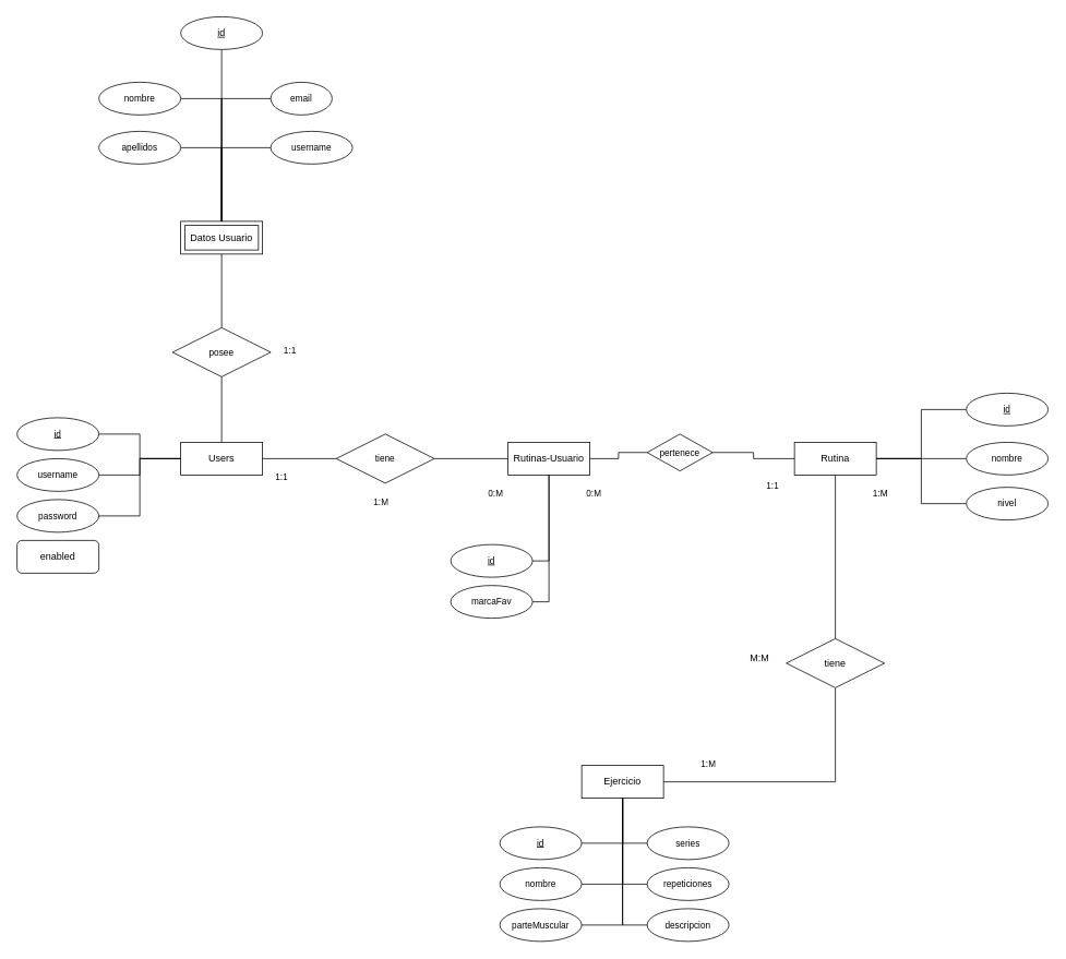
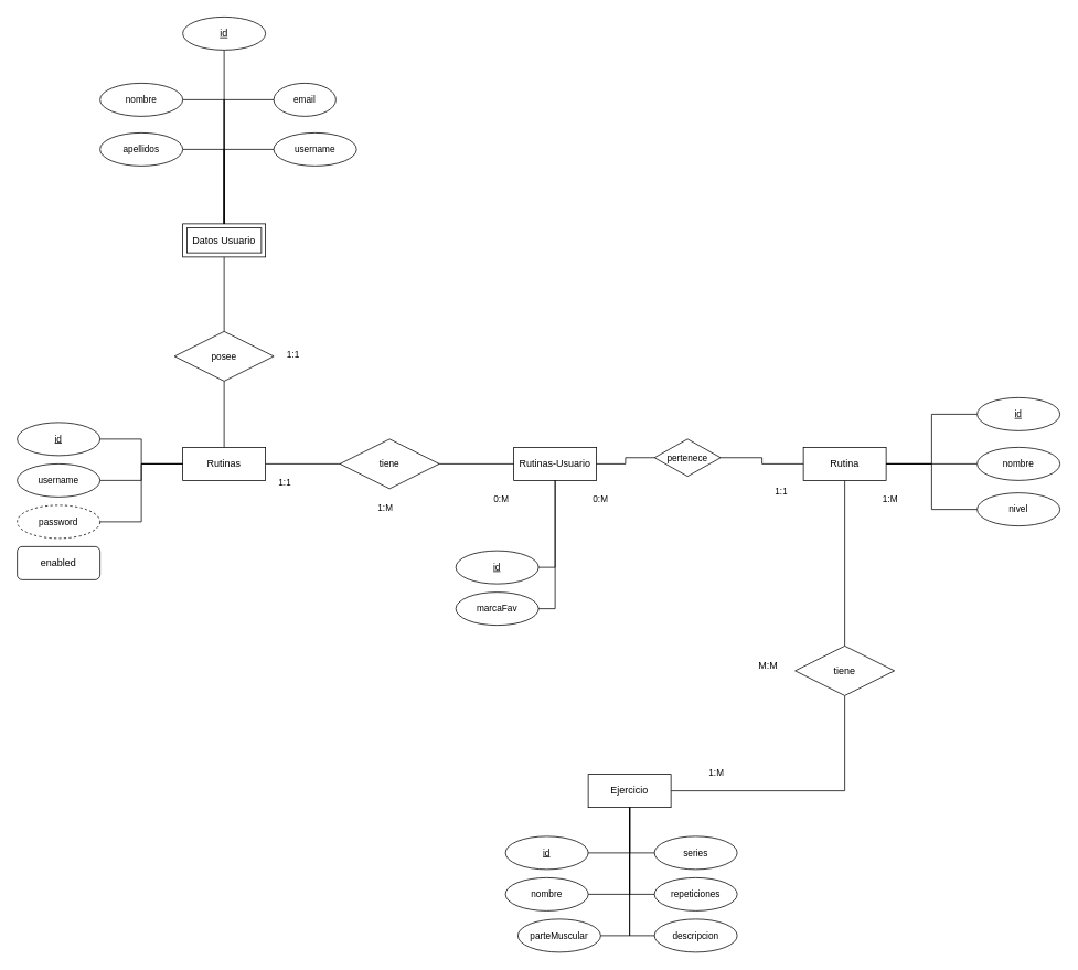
  <mxCell id="0" />
  <mxCell id="1" parent="0" />
  <mxCell id="2" style="edgeStyle=orthogonalEdgeStyle;rounded=0;orthogonalLoop=1;jettySize=auto;html=1;exitX=0.5;exitY=1;exitDx=0;exitDy=0;entryX=0.5;entryY=0;entryDx=0;entryDy=0;endArrow=none;endFill=0;" parent="1" source="3" target="62" edge="1"><mxGeometry relative="1" as="geometry" /></mxCell>
  <mxCell id="3" value="Rutina" style="whiteSpace=wrap;html=1;align=center;" parent="1" vertex="1"><mxGeometry x="970" y="540" width="100" height="40" as="geometry" /></mxCell>
- <mxCell id="4" value="Users" style="whiteSpace=wrap;html=1;align=center;" parent="1" vertex="1"><mxGeometry x="220" y="540" width="100" height="40" as="geometry" /></mxCell>
+ <mxCell id="4" value="Rutinas" style="whiteSpace=wrap;html=1;align=center;" parent="1" vertex="1"><mxGeometry x="220" y="540" width="100" height="40" as="geometry" /></mxCell>
  <mxCell id="5" style="edgeStyle=orthogonalEdgeStyle;shape=connector;rounded=0;orthogonalLoop=1;jettySize=auto;html=1;exitX=0.5;exitY=1;exitDx=0;exitDy=0;entryX=0.5;entryY=0;entryDx=0;entryDy=0;labelBackgroundColor=default;strokeColor=default;align=center;verticalAlign=middle;fontFamily=Helvetica;fontSize=11;fontColor=default;endArrow=none;endFill=0;" parent="1" source="6" target="11" edge="1"><mxGeometry relative="1" as="geometry" /></mxCell>
  <mxCell id="6" value="Datos Usuario" style="shape=ext;margin=3;double=1;whiteSpace=wrap;html=1;align=center;" parent="1" vertex="1"><mxGeometry x="220" y="270" width="100" height="40" as="geometry" /></mxCell>
  <mxCell id="7" value="Rutinas-Usuario" style="whiteSpace=wrap;html=1;align=center;" parent="1" vertex="1"><mxGeometry x="620" y="540" width="100" height="40" as="geometry" /></mxCell>
  <mxCell id="8" style="edgeStyle=orthogonalEdgeStyle;shape=connector;rounded=0;orthogonalLoop=1;jettySize=auto;html=1;exitX=1;exitY=0.5;exitDx=0;exitDy=0;entryX=0.5;entryY=1;entryDx=0;entryDy=0;labelBackgroundColor=default;strokeColor=default;align=center;verticalAlign=middle;fontFamily=Helvetica;fontSize=11;fontColor=default;endArrow=none;endFill=0;" parent="1" source="9" target="62" edge="1"><mxGeometry relative="1" as="geometry"><mxPoint x="960" y="955" as="targetPoint" /></mxGeometry></mxCell>
  <mxCell id="9" value="Ejercicio" style="whiteSpace=wrap;html=1;align=center;" parent="1" vertex="1"><mxGeometry x="710" y="935" width="100" height="40" as="geometry" /></mxCell>
  <mxCell id="10" style="edgeStyle=orthogonalEdgeStyle;shape=connector;rounded=0;orthogonalLoop=1;jettySize=auto;html=1;exitX=0.5;exitY=1;exitDx=0;exitDy=0;entryX=0.5;entryY=0;entryDx=0;entryDy=0;labelBackgroundColor=default;strokeColor=default;align=center;verticalAlign=middle;fontFamily=Helvetica;fontSize=11;fontColor=default;endArrow=none;endFill=0;" parent="1" source="11" target="4" edge="1"><mxGeometry relative="1" as="geometry" /></mxCell>
  <mxCell id="11" value="posee" style="shape=rhombus;perimeter=rhombusPerimeter;whiteSpace=wrap;html=1;align=center;fontFamily=Helvetica;fontSize=11;fontColor=default;" parent="1" vertex="1"><mxGeometry x="210" y="400" width="120" height="60" as="geometry" /></mxCell>
  <mxCell id="12" style="edgeStyle=orthogonalEdgeStyle;shape=connector;rounded=0;orthogonalLoop=1;jettySize=auto;html=1;exitX=1;exitY=0.5;exitDx=0;exitDy=0;entryX=0;entryY=0.5;entryDx=0;entryDy=0;labelBackgroundColor=default;strokeColor=default;align=center;verticalAlign=middle;fontFamily=Helvetica;fontSize=11;fontColor=default;endArrow=none;endFill=0;" parent="1" source="14" target="7" edge="1"><mxGeometry relative="1" as="geometry" /></mxCell>
  <mxCell id="13" style="edgeStyle=orthogonalEdgeStyle;shape=connector;rounded=0;orthogonalLoop=1;jettySize=auto;html=1;exitX=0;exitY=0.5;exitDx=0;exitDy=0;entryX=1;entryY=0.5;entryDx=0;entryDy=0;labelBackgroundColor=default;strokeColor=default;align=center;verticalAlign=middle;fontFamily=Helvetica;fontSize=11;fontColor=default;endArrow=none;endFill=0;" parent="1" source="14" target="4" edge="1"><mxGeometry relative="1" as="geometry" /></mxCell>
  <mxCell id="14" value="tiene" style="shape=rhombus;perimeter=rhombusPerimeter;whiteSpace=wrap;html=1;align=center;fontFamily=Helvetica;fontSize=11;fontColor=default;" parent="1" vertex="1"><mxGeometry x="410" y="530" width="120" height="60" as="geometry" /></mxCell>
  <mxCell id="15" style="edgeStyle=orthogonalEdgeStyle;shape=connector;rounded=0;orthogonalLoop=1;jettySize=auto;html=1;exitX=1;exitY=0.5;exitDx=0;exitDy=0;entryX=0;entryY=0.5;entryDx=0;entryDy=0;labelBackgroundColor=default;strokeColor=default;align=center;verticalAlign=middle;fontFamily=Helvetica;fontSize=11;fontColor=default;endArrow=none;endFill=0;" parent="1" source="17" target="3" edge="1"><mxGeometry relative="1" as="geometry" /></mxCell>
  <mxCell id="16" style="edgeStyle=orthogonalEdgeStyle;shape=connector;rounded=0;orthogonalLoop=1;jettySize=auto;html=1;exitX=0;exitY=0.5;exitDx=0;exitDy=0;entryX=1;entryY=0.5;entryDx=0;entryDy=0;labelBackgroundColor=default;strokeColor=default;align=center;verticalAlign=middle;fontFamily=Helvetica;fontSize=11;fontColor=default;endArrow=none;endFill=0;" parent="1" source="17" target="7" edge="1"><mxGeometry relative="1" as="geometry" /></mxCell>
  <mxCell id="17" value="pertenece" style="shape=rhombus;perimeter=rhombusPerimeter;whiteSpace=wrap;html=1;align=center;fontFamily=Helvetica;fontSize=11;fontColor=default;" parent="1" vertex="1"><mxGeometry x="790" y="530" width="80" height="45" as="geometry" /></mxCell>
  <mxCell id="18" style="edgeStyle=orthogonalEdgeStyle;shape=connector;rounded=0;orthogonalLoop=1;jettySize=auto;html=1;exitX=1;exitY=0.5;exitDx=0;exitDy=0;entryX=0.5;entryY=0;entryDx=0;entryDy=0;labelBackgroundColor=default;strokeColor=default;align=center;verticalAlign=middle;fontFamily=Helvetica;fontSize=11;fontColor=default;endArrow=none;endFill=0;" parent="1" source="19" target="6" edge="1"><mxGeometry relative="1" as="geometry" /></mxCell>
  <mxCell id="19" value="nombre" style="ellipse;whiteSpace=wrap;html=1;align=center;fontFamily=Helvetica;fontSize=11;fontColor=default;" parent="1" vertex="1"><mxGeometry x="120" y="100" width="100" height="40" as="geometry" /></mxCell>
  <mxCell id="20" style="edgeStyle=orthogonalEdgeStyle;shape=connector;rounded=0;orthogonalLoop=1;jettySize=auto;html=1;exitX=1;exitY=0.5;exitDx=0;exitDy=0;entryX=0.5;entryY=0;entryDx=0;entryDy=0;labelBackgroundColor=default;strokeColor=default;align=center;verticalAlign=middle;fontFamily=Helvetica;fontSize=11;fontColor=default;endArrow=none;endFill=0;" parent="1" source="21" target="6" edge="1"><mxGeometry relative="1" as="geometry" /></mxCell>
  <mxCell id="21" value="apellidos" style="ellipse;whiteSpace=wrap;html=1;align=center;fontFamily=Helvetica;fontSize=11;fontColor=default;" parent="1" vertex="1"><mxGeometry x="120" y="160" width="100" height="40" as="geometry" /></mxCell>
  <mxCell id="22" style="edgeStyle=orthogonalEdgeStyle;shape=connector;rounded=0;orthogonalLoop=1;jettySize=auto;html=1;exitX=0;exitY=0.5;exitDx=0;exitDy=0;entryX=0.5;entryY=0;entryDx=0;entryDy=0;labelBackgroundColor=default;strokeColor=default;align=center;verticalAlign=middle;fontFamily=Helvetica;fontSize=11;fontColor=default;endArrow=none;endFill=0;" parent="1" source="23" target="6" edge="1"><mxGeometry relative="1" as="geometry" /></mxCell>
  <mxCell id="23" value="email" style="ellipse;whiteSpace=wrap;html=1;align=center;fontFamily=Helvetica;fontSize=11;fontColor=default;" parent="1" vertex="1"><mxGeometry x="330" y="100" width="75" height="40" as="geometry" /></mxCell>
  <mxCell id="24" style="edgeStyle=orthogonalEdgeStyle;shape=connector;rounded=0;orthogonalLoop=1;jettySize=auto;html=1;exitX=0;exitY=0.5;exitDx=0;exitDy=0;entryX=0.5;entryY=0;entryDx=0;entryDy=0;labelBackgroundColor=default;strokeColor=default;align=center;verticalAlign=middle;fontFamily=Helvetica;fontSize=11;fontColor=default;endArrow=none;endFill=0;" parent="1" source="25" target="6" edge="1"><mxGeometry relative="1" as="geometry" /></mxCell>
  <mxCell id="25" value="username" style="ellipse;whiteSpace=wrap;html=1;align=center;fontFamily=Helvetica;fontSize=11;fontColor=default;" parent="1" vertex="1"><mxGeometry x="330" y="160" width="100" height="40" as="geometry" /></mxCell>
  <mxCell id="26" style="edgeStyle=orthogonalEdgeStyle;shape=connector;rounded=0;orthogonalLoop=1;jettySize=auto;html=1;exitX=1;exitY=0.5;exitDx=0;exitDy=0;entryX=0;entryY=0.5;entryDx=0;entryDy=0;labelBackgroundColor=default;strokeColor=default;align=center;verticalAlign=middle;fontFamily=Helvetica;fontSize=11;fontColor=default;endArrow=none;endFill=0;" parent="1" source="27" target="4" edge="1"><mxGeometry relative="1" as="geometry" /></mxCell>
  <mxCell id="27" value="id" style="ellipse;whiteSpace=wrap;html=1;align=center;fontStyle=4;fontFamily=Helvetica;fontSize=11;fontColor=default;" parent="1" vertex="1"><mxGeometry x="20" y="510" width="100" height="40" as="geometry" /></mxCell>
  <mxCell id="28" style="edgeStyle=orthogonalEdgeStyle;shape=connector;rounded=0;orthogonalLoop=1;jettySize=auto;html=1;exitX=1;exitY=0.5;exitDx=0;exitDy=0;entryX=0;entryY=0.5;entryDx=0;entryDy=0;labelBackgroundColor=default;strokeColor=default;align=center;verticalAlign=middle;fontFamily=Helvetica;fontSize=11;fontColor=default;endArrow=none;endFill=0;" parent="1" source="29" target="4" edge="1"><mxGeometry relative="1" as="geometry" /></mxCell>
  <mxCell id="29" value="username" style="ellipse;whiteSpace=wrap;html=1;align=center;fontFamily=Helvetica;fontSize=11;fontColor=default;" parent="1" vertex="1"><mxGeometry x="20" y="560" width="100" height="40" as="geometry" /></mxCell>
  <mxCell id="30" style="edgeStyle=orthogonalEdgeStyle;shape=connector;rounded=0;orthogonalLoop=1;jettySize=auto;html=1;exitX=1;exitY=0.5;exitDx=0;exitDy=0;entryX=0;entryY=0.5;entryDx=0;entryDy=0;labelBackgroundColor=default;strokeColor=default;align=center;verticalAlign=middle;fontFamily=Helvetica;fontSize=11;fontColor=default;endArrow=none;endFill=0;" parent="1" source="31" target="4" edge="1"><mxGeometry relative="1" as="geometry" /></mxCell>
- <mxCell id="31" value="password" style="ellipse;whiteSpace=wrap;html=1;align=center;fontFamily=Helvetica;fontSize=11;fontColor=default;" parent="1" vertex="1"><mxGeometry x="20" y="610" width="100" height="40" as="geometry" /></mxCell>
+ <mxCell id="31" value="password" style="ellipse;whiteSpace=wrap;html=1;align=center;fontFamily=Helvetica;fontSize=11;fontColor=default;dashed=1;" parent="1" vertex="1"><mxGeometry x="20" y="610" width="100" height="40" as="geometry" /></mxCell>
  <mxCell id="32" style="edgeStyle=orthogonalEdgeStyle;shape=connector;rounded=0;orthogonalLoop=1;jettySize=auto;html=1;exitX=1;exitY=0.5;exitDx=0;exitDy=0;entryX=0.5;entryY=1;entryDx=0;entryDy=0;labelBackgroundColor=default;strokeColor=default;align=center;verticalAlign=middle;fontFamily=Helvetica;fontSize=11;fontColor=default;endArrow=none;endFill=0;" parent="1" source="33" target="7" edge="1"><mxGeometry relative="1" as="geometry" /></mxCell>
  <mxCell id="33" value="marcaFav" style="ellipse;whiteSpace=wrap;html=1;align=center;fontFamily=Helvetica;fontSize=11;fontColor=default;" parent="1" vertex="1"><mxGeometry x="550" y="715" width="100" height="40" as="geometry" /></mxCell>
  <mxCell id="34" style="edgeStyle=orthogonalEdgeStyle;shape=connector;rounded=0;orthogonalLoop=1;jettySize=auto;html=1;exitX=1;exitY=0.5;exitDx=0;exitDy=0;entryX=0.5;entryY=1;entryDx=0;entryDy=0;labelBackgroundColor=default;strokeColor=default;align=center;verticalAlign=middle;fontFamily=Helvetica;fontSize=11;fontColor=default;endArrow=none;endFill=0;" parent="1" source="35" target="7" edge="1"><mxGeometry relative="1" as="geometry" /></mxCell>
  <mxCell id="35" value="id" style="ellipse;whiteSpace=wrap;html=1;align=center;fontStyle=4;fontFamily=Helvetica;fontSize=11;fontColor=default;" parent="1" vertex="1"><mxGeometry x="550" y="665" width="100" height="40" as="geometry" /></mxCell>
  <mxCell id="36" style="edgeStyle=orthogonalEdgeStyle;shape=connector;rounded=0;orthogonalLoop=1;jettySize=auto;html=1;exitX=1;exitY=0.5;exitDx=0;exitDy=0;entryX=0.5;entryY=1;entryDx=0;entryDy=0;labelBackgroundColor=default;strokeColor=default;align=center;verticalAlign=middle;fontFamily=Helvetica;fontSize=11;fontColor=default;endArrow=none;endFill=0;" parent="1" source="37" target="9" edge="1"><mxGeometry relative="1" as="geometry" /></mxCell>
  <mxCell id="37" value="id" style="ellipse;whiteSpace=wrap;html=1;align=center;fontStyle=4;fontFamily=Helvetica;fontSize=11;fontColor=default;" parent="1" vertex="1"><mxGeometry x="610" y="1010" width="100" height="40" as="geometry" /></mxCell>
  <mxCell id="38" style="edgeStyle=orthogonalEdgeStyle;shape=connector;rounded=0;orthogonalLoop=1;jettySize=auto;html=1;exitX=1;exitY=0.5;exitDx=0;exitDy=0;entryX=0.5;entryY=1;entryDx=0;entryDy=0;labelBackgroundColor=default;strokeColor=default;align=center;verticalAlign=middle;fontFamily=Helvetica;fontSize=11;fontColor=default;endArrow=none;endFill=0;" parent="1" source="39" target="9" edge="1"><mxGeometry relative="1" as="geometry" /></mxCell>
  <mxCell id="39" value="nombre" style="ellipse;whiteSpace=wrap;html=1;align=center;fontFamily=Helvetica;fontSize=11;fontColor=default;" parent="1" vertex="1"><mxGeometry x="610" y="1060" width="100" height="40" as="geometry" /></mxCell>
  <mxCell id="40" style="edgeStyle=orthogonalEdgeStyle;shape=connector;rounded=0;orthogonalLoop=1;jettySize=auto;html=1;exitX=1;exitY=0.5;exitDx=0;exitDy=0;entryX=0.5;entryY=1;entryDx=0;entryDy=0;labelBackgroundColor=default;strokeColor=default;align=center;verticalAlign=middle;fontFamily=Helvetica;fontSize=11;fontColor=default;endArrow=none;endFill=0;" parent="1" source="41" target="9" edge="1"><mxGeometry relative="1" as="geometry" /></mxCell>
- <mxCell id="41" value="parteMuscular" style="ellipse;whiteSpace=wrap;html=1;align=center;fontFamily=Helvetica;fontSize=11;fontColor=default;" parent="1" vertex="1"><mxGeometry x="610" y="1110" width="100" height="40" as="geometry" /></mxCell>
+ <mxCell id="41" value="parteMuscular" style="ellipse;whiteSpace=wrap;html=1;align=center;fontFamily=Helvetica;fontSize=11;fontColor=default;" parent="1" vertex="1"><mxGeometry x="625" y="1110" width="100" height="40" as="geometry" /></mxCell>
  <mxCell id="42" style="edgeStyle=orthogonalEdgeStyle;shape=connector;rounded=0;orthogonalLoop=1;jettySize=auto;html=1;exitX=0;exitY=0.5;exitDx=0;exitDy=0;entryX=0.5;entryY=1;entryDx=0;entryDy=0;labelBackgroundColor=default;strokeColor=default;align=center;verticalAlign=middle;fontFamily=Helvetica;fontSize=11;fontColor=default;endArrow=none;endFill=0;" parent="1" source="43" target="9" edge="1"><mxGeometry relative="1" as="geometry" /></mxCell>
  <mxCell id="43" value="series" style="ellipse;whiteSpace=wrap;html=1;align=center;fontFamily=Helvetica;fontSize=11;fontColor=default;" parent="1" vertex="1"><mxGeometry x="790" y="1010" width="100" height="40" as="geometry" /></mxCell>
  <mxCell id="44" style="edgeStyle=orthogonalEdgeStyle;shape=connector;rounded=0;orthogonalLoop=1;jettySize=auto;html=1;exitX=0;exitY=0.5;exitDx=0;exitDy=0;entryX=0.5;entryY=1;entryDx=0;entryDy=0;labelBackgroundColor=default;strokeColor=default;align=center;verticalAlign=middle;fontFamily=Helvetica;fontSize=11;fontColor=default;endArrow=none;endFill=0;" parent="1" source="45" target="9" edge="1"><mxGeometry relative="1" as="geometry" /></mxCell>
  <mxCell id="45" value="repeticiones" style="ellipse;whiteSpace=wrap;html=1;align=center;fontFamily=Helvetica;fontSize=11;fontColor=default;" parent="1" vertex="1"><mxGeometry x="790" y="1060" width="100" height="40" as="geometry" /></mxCell>
  <mxCell id="46" style="edgeStyle=orthogonalEdgeStyle;shape=connector;rounded=0;orthogonalLoop=1;jettySize=auto;html=1;exitX=0;exitY=0.5;exitDx=0;exitDy=0;entryX=0.5;entryY=1;entryDx=0;entryDy=0;labelBackgroundColor=default;strokeColor=default;align=center;verticalAlign=middle;fontFamily=Helvetica;fontSize=11;fontColor=default;endArrow=none;endFill=0;" parent="1" source="47" target="9" edge="1"><mxGeometry relative="1" as="geometry" /></mxCell>
  <mxCell id="47" value="descripcion" style="ellipse;whiteSpace=wrap;html=1;align=center;fontFamily=Helvetica;fontSize=11;fontColor=default;" parent="1" vertex="1"><mxGeometry x="790" y="1110" width="100" height="40" as="geometry" /></mxCell>
  <mxCell id="48" style="edgeStyle=orthogonalEdgeStyle;rounded=0;orthogonalLoop=1;jettySize=auto;html=1;exitX=0;exitY=0.5;exitDx=0;exitDy=0;entryX=1;entryY=0.5;entryDx=0;entryDy=0;endArrow=none;endFill=0;" parent="1" source="49" target="3" edge="1"><mxGeometry relative="1" as="geometry" /></mxCell>
  <mxCell id="49" value="id" style="ellipse;whiteSpace=wrap;html=1;align=center;fontStyle=4;fontFamily=Helvetica;fontSize=11;fontColor=default;" parent="1" vertex="1"><mxGeometry x="1180" y="480" width="100" height="40" as="geometry" /></mxCell>
  <mxCell id="50" style="edgeStyle=orthogonalEdgeStyle;shape=connector;rounded=0;orthogonalLoop=1;jettySize=auto;html=1;exitX=0;exitY=0.5;exitDx=0;exitDy=0;entryX=1;entryY=0.5;entryDx=0;entryDy=0;labelBackgroundColor=default;strokeColor=default;align=center;verticalAlign=middle;fontFamily=Helvetica;fontSize=11;fontColor=default;endArrow=none;endFill=0;" parent="1" source="51" target="3" edge="1"><mxGeometry relative="1" as="geometry" /></mxCell>
  <mxCell id="51" value="nombre" style="ellipse;whiteSpace=wrap;html=1;align=center;fontFamily=Helvetica;fontSize=11;fontColor=default;" parent="1" vertex="1"><mxGeometry x="1180" y="540" width="100" height="40" as="geometry" /></mxCell>
  <mxCell id="52" style="edgeStyle=orthogonalEdgeStyle;shape=connector;rounded=0;orthogonalLoop=1;jettySize=auto;html=1;exitX=0;exitY=0.5;exitDx=0;exitDy=0;entryX=1;entryY=0.5;entryDx=0;entryDy=0;labelBackgroundColor=default;strokeColor=default;align=center;verticalAlign=middle;fontFamily=Helvetica;fontSize=11;fontColor=default;endArrow=none;endFill=0;" parent="1" source="53" target="3" edge="1"><mxGeometry relative="1" as="geometry" /></mxCell>
  <mxCell id="53" value="nivel" style="ellipse;whiteSpace=wrap;html=1;align=center;fontFamily=Helvetica;fontSize=11;fontColor=default;" parent="1" vertex="1"><mxGeometry x="1180" y="595" width="100" height="40" as="geometry" /></mxCell>
  <mxCell id="54" value="1:1" style="text;strokeColor=none;fillColor=none;spacingLeft=4;spacingRight=4;overflow=hidden;rotatable=0;points=[[0,0.5],[1,0.5]];portConstraint=eastwest;fontSize=11;whiteSpace=wrap;html=1;fontFamily=Helvetica;fontColor=default;" parent="1" vertex="1"><mxGeometry x="340" y="415" width="40" height="30" as="geometry" /></mxCell>
  <mxCell id="55" value="1:M" style="text;strokeColor=none;fillColor=none;spacingLeft=4;spacingRight=4;overflow=hidden;rotatable=0;points=[[0,0.5],[1,0.5]];portConstraint=eastwest;fontSize=11;whiteSpace=wrap;html=1;fontFamily=Helvetica;fontColor=default;" parent="1" vertex="1"><mxGeometry x="450" y="600" width="40" height="30" as="geometry" /></mxCell>
  <mxCell id="56" value="1:1" style="text;strokeColor=none;fillColor=none;spacingLeft=4;spacingRight=4;overflow=hidden;rotatable=0;points=[[0,0.5],[1,0.5]];portConstraint=eastwest;fontSize=11;whiteSpace=wrap;html=1;fontFamily=Helvetica;fontColor=default;" parent="1" vertex="1"><mxGeometry x="330" y="570" width="40" height="30" as="geometry" /></mxCell>
  <mxCell id="57" value="0:M" style="text;strokeColor=none;fillColor=none;spacingLeft=4;spacingRight=4;overflow=hidden;rotatable=0;points=[[0,0.5],[1,0.5]];portConstraint=eastwest;fontSize=11;whiteSpace=wrap;html=1;fontFamily=Helvetica;fontColor=default;" parent="1" vertex="1"><mxGeometry x="590" y="590" width="40" height="30" as="geometry" /></mxCell>
  <mxCell id="58" value="1:1" style="text;strokeColor=none;fillColor=none;spacingLeft=4;spacingRight=4;overflow=hidden;rotatable=0;points=[[0,0.5],[1,0.5]];portConstraint=eastwest;fontSize=11;whiteSpace=wrap;html=1;fontFamily=Helvetica;fontColor=default;" parent="1" vertex="1"><mxGeometry x="930" y="580" width="40" height="30" as="geometry" /></mxCell>
  <mxCell id="59" value="0:M" style="text;strokeColor=none;fillColor=none;spacingLeft=4;spacingRight=4;overflow=hidden;rotatable=0;points=[[0,0.5],[1,0.5]];portConstraint=eastwest;fontSize=11;whiteSpace=wrap;html=1;fontFamily=Helvetica;fontColor=default;" parent="1" vertex="1"><mxGeometry x="710" y="590" width="40" height="30" as="geometry" /></mxCell>
  <mxCell id="60" value="1:M" style="text;strokeColor=none;fillColor=none;spacingLeft=4;spacingRight=4;overflow=hidden;rotatable=0;points=[[0,0.5],[1,0.5]];portConstraint=eastwest;fontSize=11;whiteSpace=wrap;html=1;fontFamily=Helvetica;fontColor=default;" parent="1" vertex="1"><mxGeometry x="1060" y="590" width="40" height="30" as="geometry" /></mxCell>
  <mxCell id="61" value="1:M" style="text;strokeColor=none;fillColor=none;spacingLeft=4;spacingRight=4;overflow=hidden;rotatable=0;points=[[0,0.5],[1,0.5]];portConstraint=eastwest;fontSize=11;whiteSpace=wrap;html=1;fontFamily=Helvetica;fontColor=default;" parent="1" vertex="1"><mxGeometry x="850" y="920" width="40" height="30" as="geometry" /></mxCell>
  <mxCell id="62" value="tiene" style="shape=rhombus;perimeter=rhombusPerimeter;whiteSpace=wrap;html=1;align=center;" parent="1" vertex="1"><mxGeometry x="960" y="780" width="120" height="60" as="geometry" /></mxCell>
  <mxCell id="63" value="M:M" style="text;strokeColor=none;fillColor=none;spacingLeft=4;spacingRight=4;overflow=hidden;rotatable=0;points=[[0,0.5],[1,0.5]];portConstraint=eastwest;fontSize=12;whiteSpace=wrap;html=1;" parent="1" vertex="1"><mxGeometry x="910" y="790" width="40" height="30" as="geometry" /></mxCell>
  <mxCell id="64" value="enabled" style="whiteSpace=wrap;html=1;align=center;rounded=1;" parent="1" vertex="1"><mxGeometry x="20" y="660" width="100" height="40" as="geometry" /></mxCell>
  <mxCell id="65" style="edgeStyle=orthogonalEdgeStyle;rounded=0;orthogonalLoop=1;jettySize=auto;html=1;exitX=0.5;exitY=1;exitDx=0;exitDy=0;entryX=0.5;entryY=0;entryDx=0;entryDy=0;endArrow=none;endFill=0;" edge="1" parent="1" source="66" target="6"><mxGeometry relative="1" as="geometry" /></mxCell>
  <mxCell id="66" value="id" style="ellipse;whiteSpace=wrap;html=1;align=center;fontStyle=4;" vertex="1" parent="1"><mxGeometry x="220" y="20" width="100" height="40" as="geometry" /></mxCell>
